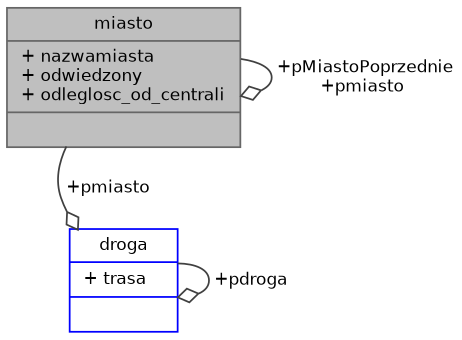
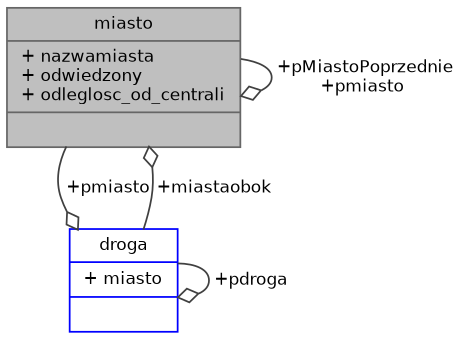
  digraph {
    node [fontname=Helvetica fontsize=10 shape=record style=filled]
    edge [arrowhead=odiamond color=grey25 fontname=Helvetica fontsize=10 labelfontname=Helvetica labelfontsize=10 style=solid]
    n1 [color=gray40 fillcolor=grey75 fontcolor=black height=0.2 label="{miasto\n|+ nazwamiasta\l+ odwiedzony\l+ odleglosc_od_centrali\l|}" width=0.4]
-   n2 [color=blue fillcolor=white height=0.2 label="{droga\n|+ trasa\l|}" width=0.4]
+   n2 [color=blue fillcolor=white height=0.2 label="{droga\n|+ miasto\l|}" width=0.4]
    n1 -> n1 [label=" +pMiastoPoprzednie\n+pmiasto"]
    n1 -> n2 [label=" +pmiasto"]
+   n2 -> n1 [label=" +miastaobok"]
    n2 -> n2 [label=" +pdroga"]
  }
